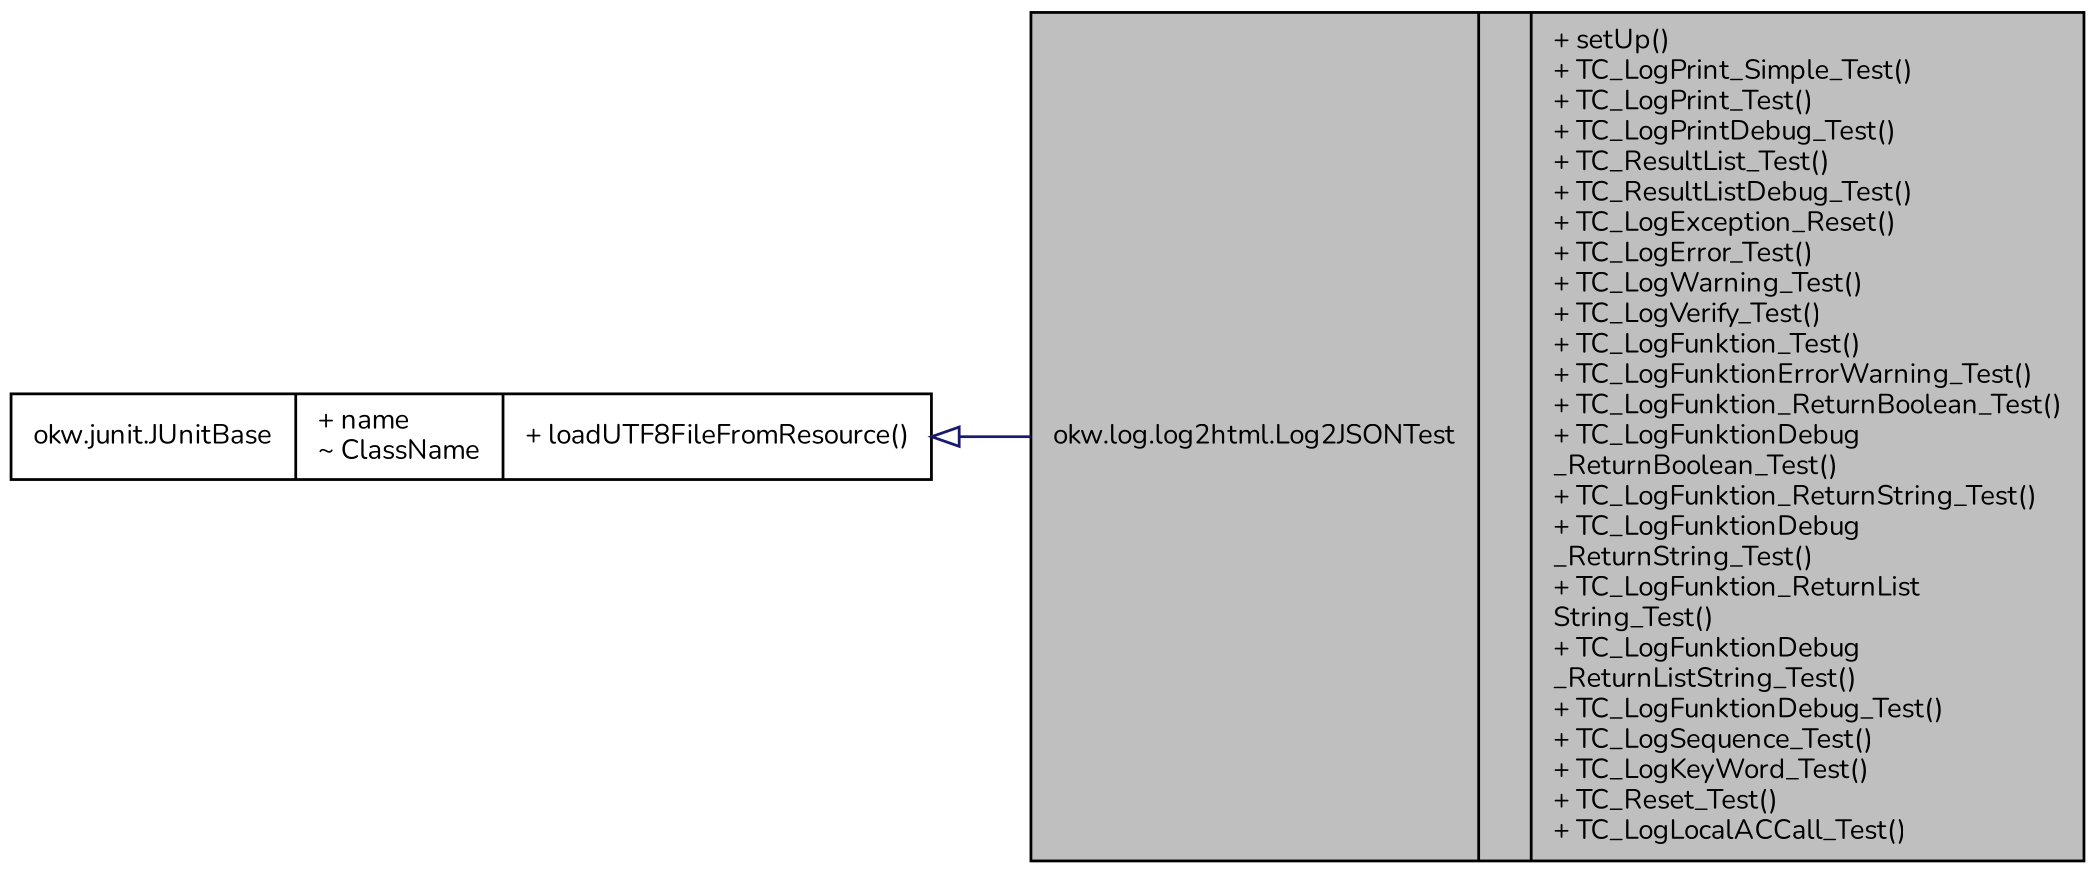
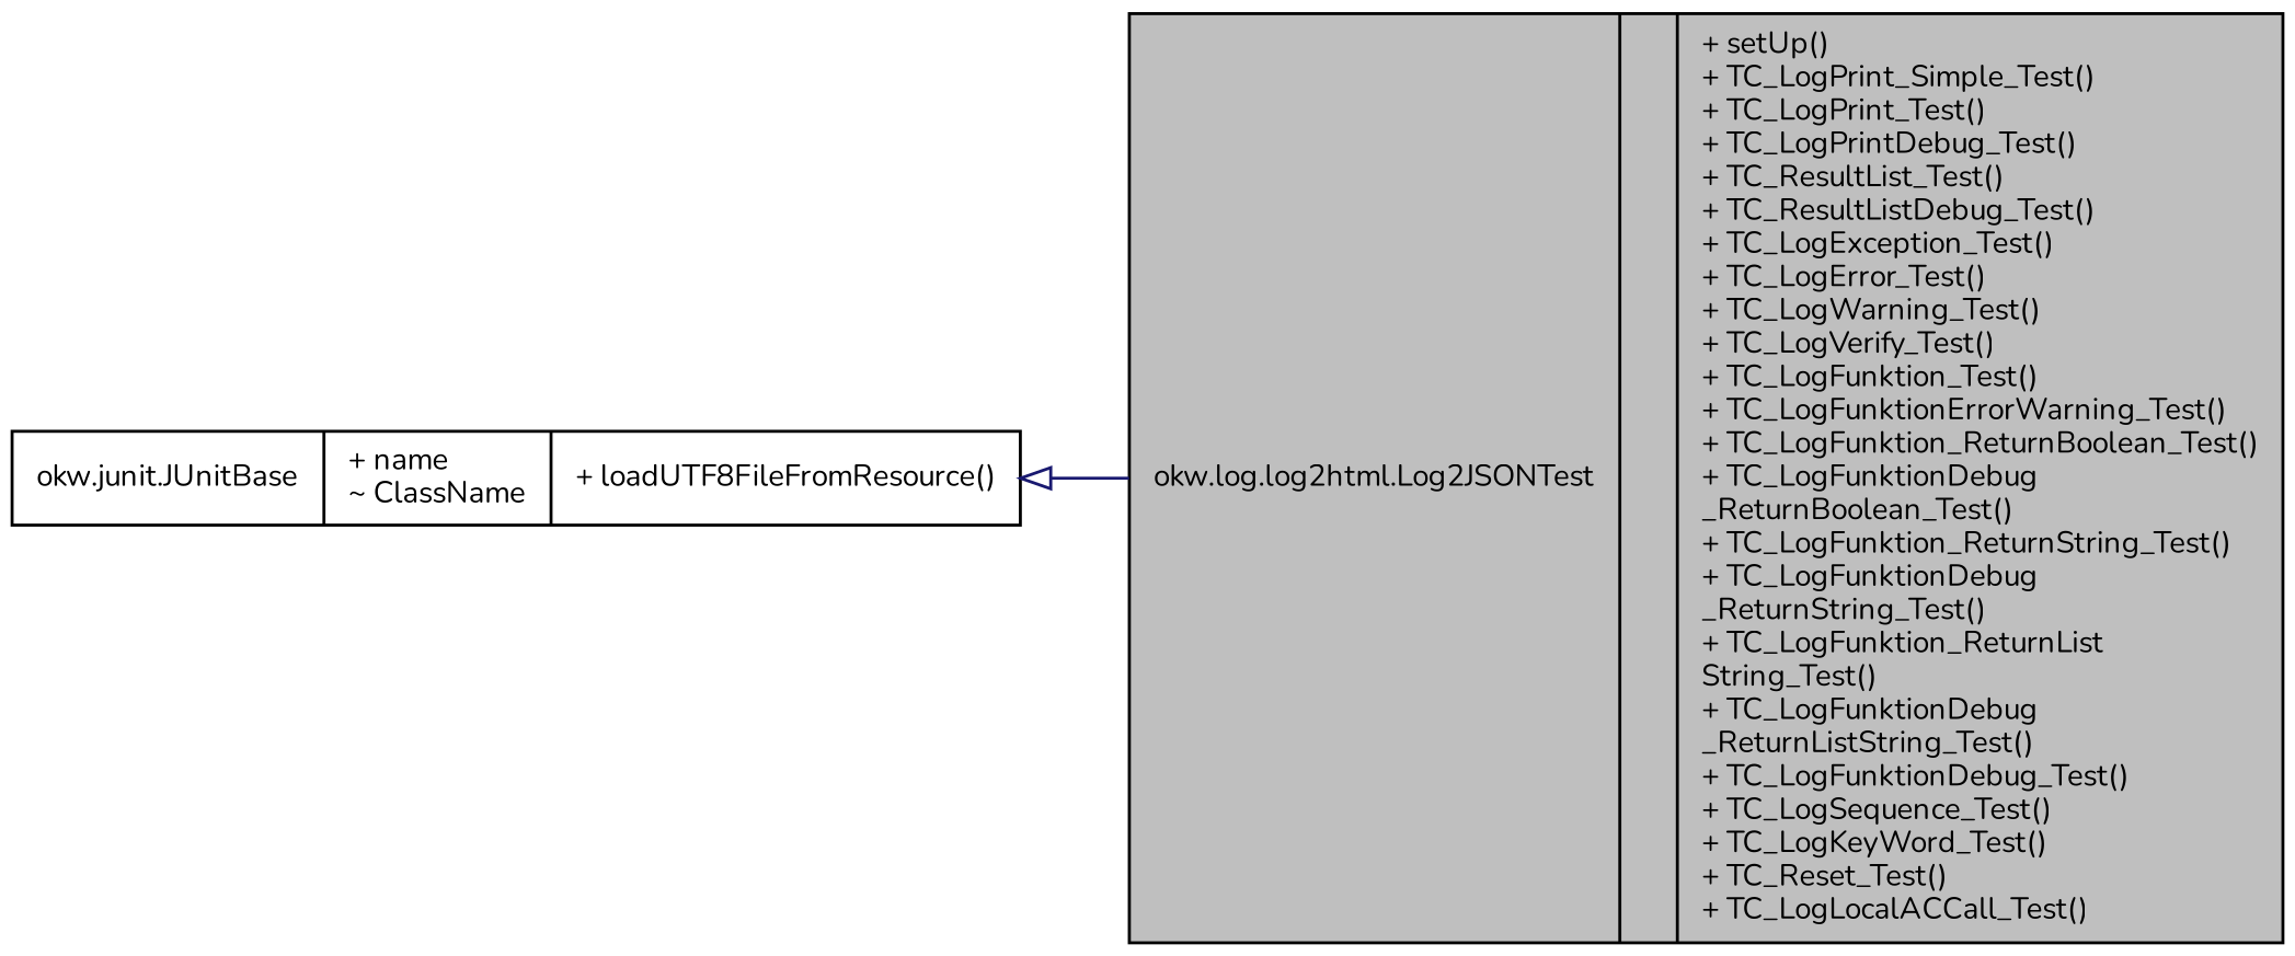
  digraph {
    rankdir=LR
    fontname=Nunito
    node [color=black fontname=Nunito fontsize=10 shape=record style=filled]
-   n1 [fillcolor=grey75 fontcolor=black height=0.2 label="{okw.log.log2html.Log2JSONTest\n||+ setUp()\l+ TC_LogPrint_Simple_Test()\l+ TC_LogPrint_Test()\l+ TC_LogPrintDebug_Test()\l+ TC_ResultList_Test()\l+ TC_ResultListDebug_Test()\l+ TC_LogException_Reset()\l+ TC_LogError_Test()\l+ TC_LogWarning_Test()\l+ TC_LogVerify_Test()\l+ TC_LogFunktion_Test()\l+ TC_LogFunktionErrorWarning_Test()\l+ TC_LogFunktion_ReturnBoolean_Test()\l+ TC_LogFunktionDebug\l_ReturnBoolean_Test()\l+ TC_LogFunktion_ReturnString_Test()\l+ TC_LogFunktionDebug\l_ReturnString_Test()\l+ TC_LogFunktion_ReturnList\lString_Test()\l+ TC_LogFunktionDebug\l_ReturnListString_Test()\l+ TC_LogFunktionDebug_Test()\l+ TC_LogSequence_Test()\l+ TC_LogKeyWord_Test()\l+ TC_Reset_Test()\l+ TC_LogLocalACCall_Test()\l}" width=0.4]
+   n1 [fillcolor=grey75 fontcolor=black height=0.2 label="{okw.log.log2html.Log2JSONTest\n||+ setUp()\l+ TC_LogPrint_Simple_Test()\l+ TC_LogPrint_Test()\l+ TC_LogPrintDebug_Test()\l+ TC_ResultList_Test()\l+ TC_ResultListDebug_Test()\l+ TC_LogException_Test()\l+ TC_LogError_Test()\l+ TC_LogWarning_Test()\l+ TC_LogVerify_Test()\l+ TC_LogFunktion_Test()\l+ TC_LogFunktionErrorWarning_Test()\l+ TC_LogFunktion_ReturnBoolean_Test()\l+ TC_LogFunktionDebug\l_ReturnBoolean_Test()\l+ TC_LogFunktion_ReturnString_Test()\l+ TC_LogFunktionDebug\l_ReturnString_Test()\l+ TC_LogFunktion_ReturnList\lString_Test()\l+ TC_LogFunktionDebug\l_ReturnListString_Test()\l+ TC_LogFunktionDebug_Test()\l+ TC_LogSequence_Test()\l+ TC_LogKeyWord_Test()\l+ TC_Reset_Test()\l+ TC_LogLocalACCall_Test()\l}" width=0.4]
    n2 [fillcolor=white height=0.2 label="{okw.junit.JUnitBase\n|+ name\l~ ClassName\l|+ loadUTF8FileFromResource()\l}" width=0.4]
    n2 -> n1 [arrowtail=onormal color=midnightblue dir=back fontname=Nunito fontsize=10 labelfontname=Helvetica labelfontsize=10 style=solid]
  }
